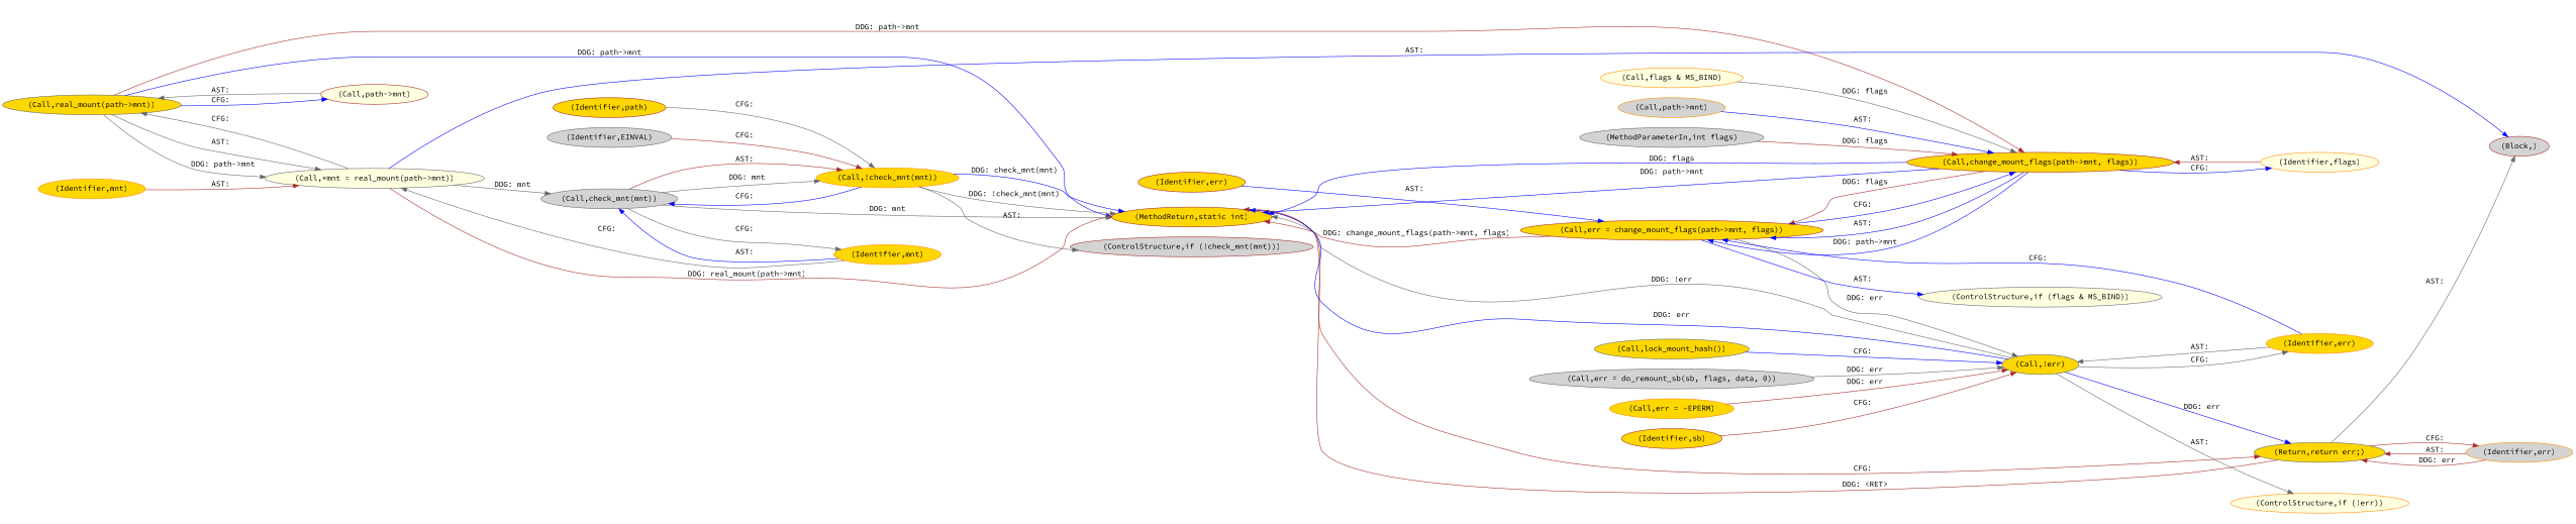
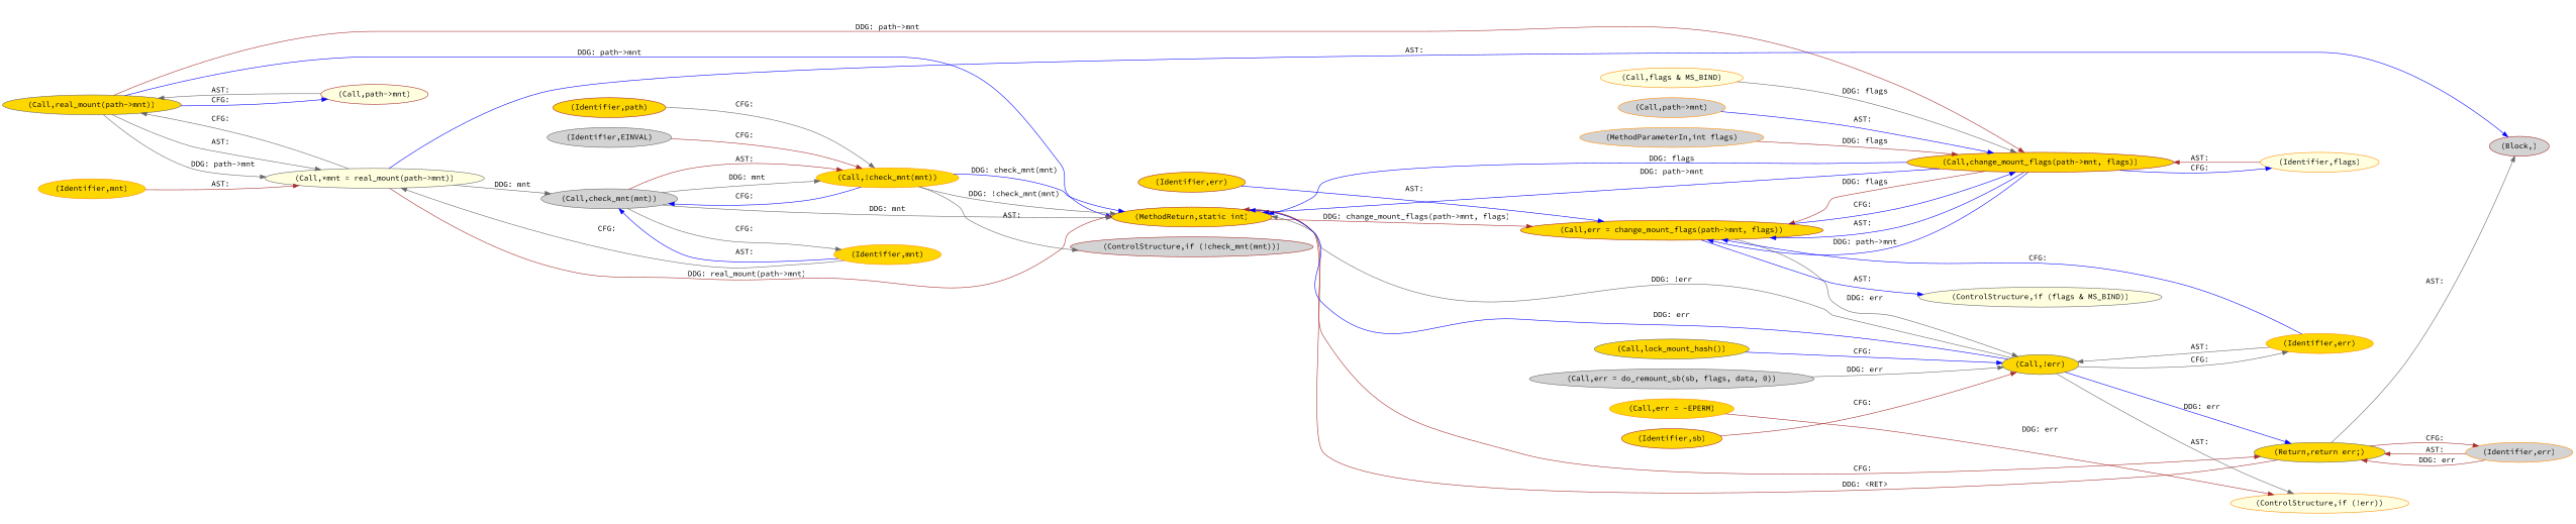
  digraph {
    fontname="Source Code Pro"
    rankdir=LR
    node [color=gray40 fillcolor=gold fontname="Source Code Pro" style=filled]
    edge [color=gray40 fontname="Source Code Pro"]
    n1 [label="(Call,real_mount(path->mnt))"]
    n2 [fillcolor=lightyellow label="(Call,*mnt = real_mount(path->mnt))"]
    n3 [color=brown label="(Call,change_mount_flags(path->mnt, flags))"]
    n4 [color=brown label="(MethodReturn,static int)"]
    n5 [color=brown fillcolor=lightyellow label="(Call,path->mnt)"]
    n6 [fillcolor=lightgrey label="(Call,check_mnt(mnt))"]
    n7 [color=brown fillcolor=lightgrey label="(Block,)"]
    n8 [color=brown label="(Call,err = change_mount_flags(path->mnt, flags))"]
    n9 [color=darkorange fillcolor=lightyellow label="(Identifier,flags)"]
    n10 [label="(Return,return err;)"]
    n11 [color=darkorange label="(Call,!check_mnt(mnt))"]
    n12 [color=darkorange label="(Identifier,mnt)"]
    n13 [color=brown fillcolor=lightgrey label="(ControlStructure,if (!check_mnt(mnt)))"]
    n14 [label="(Call,!err)"]
    n15 [fillcolor=lightyellow label="(ControlStructure,if (flags & MS_BIND))"]
    n16 [color=darkorange label="(Identifier,err)"]
    n17 [color=darkorange fillcolor=lightyellow label="(ControlStructure,if (!err))"]
    n18 [color=darkorange fillcolor=lightgrey label="(Identifier,err)"]
    n19 [color=darkorange fillcolor=lightyellow label="(Call,flags & MS_BIND)"]
    n20 [color=brown label="(Identifier,sb)"]
    n21 [color=darkorange label="(Call,err = -EPERM)"]
    n22 [color=darkorange label="(Identifier,mnt)"]
    n23 [color=brown label="(Identifier,err)"]
    n24 [color=brown label="(Identifier,path)"]
    n25 [fillcolor=lightgrey label="(Call,err = do_remount_sb(sb, flags, data, 0))"]
    n26 [label="(Call,lock_mount_hash())"]
    n27 [color=darkorange fillcolor=lightgrey label="(Call,path->mnt)"]
    n28 [fillcolor=lightgrey label="(Identifier,EINVAL)"]
-   n29 [fillcolor=lightgrey label="(MethodParameterIn,int flags)"]
+   n29 [color=darkorange fillcolor=lightgrey label="(MethodParameterIn,int flags)"]
    n1 -> n2 [label="AST: "]
    n1 -> n2 [label="DDG: path->mnt"]
    n1 -> n3 [color=brown label="DDG: path->mnt"]
    n1 -> n4 [color=blue label="DDG: path->mnt"]
    n1 -> n5 [color=blue label="CFG: "]
    n2 -> n1 [label="CFG: "]
    n2 -> n4 [color=brown label="DDG: real_mount(path->mnt)"]
    n2 -> n6 [label="DDG: mnt"]
    n2 -> n7 [color=blue label="AST: "]
    n3 -> n4 [color=blue label="DDG: flags"]
    n3 -> n4 [color=blue label="DDG: path->mnt"]
    n3 -> n8 [color=blue label="AST: "]
    n3 -> n8 [color=blue label="DDG: path->mnt"]
    n3 -> n8 [color=brown label="DDG: flags"]
    n3 -> n9 [color=blue label="CFG: "]
    n4 -> n10 [color=brown label="CFG: "]
    n5 -> n1 [label="AST: "]
    n6 -> n4 [label="DDG: mnt"]
    n6 -> n11 [color=brown label="AST: "]
    n6 -> n11 [label="DDG: mnt"]
    n6 -> n12 [label="CFG: "]
    n8 -> n3 [color=blue label="CFG: "]
-   n8 -> n4 [color=brown label="DDG: change_mount_flags(path->mnt, flags)"]
+   n4 -> n8 [color=brown label="DDG: change_mount_flags(path->mnt, flags)"]
    n8 -> n14 [label="DDG: err"]
    n8 -> n15 [color=blue label="AST: "]
    n9 -> n3 [color=brown label="AST: "]
    n10 -> n4 [color=brown label="DDG: <RET>"]
    n10 -> n7 [label="AST: "]
    n10 -> n18 [color=brown label="CFG: "]
    n11 -> n4 [label="DDG: !check_mnt(mnt)"]
    n11 -> n4 [color=blue label="DDG: check_mnt(mnt)"]
    n11 -> n6 [color=blue label="CFG: "]
    n11 -> n13 [label="AST: "]
    n12 -> n2 [label="CFG: "]
    n12 -> n6 [color=blue label="AST: "]
    n14 -> n4 [label="DDG: !err"]
    n14 -> n4 [color=blue label="DDG: err"]
    n14 -> n10 [color=blue label="DDG: err"]
    n14 -> n16 [label="CFG: "]
    n14 -> n17 [label="AST: "]
    n16 -> n8 [color=blue label="CFG: "]
    n16 -> n14 [label="AST: "]
    n18 -> n10 [color=brown label="AST: "]
    n18 -> n10 [color=brown label="DDG: err"]
    n19 -> n3 [label="DDG: flags"]
    n20 -> n14 [color=brown label="CFG: "]
-   n21 -> n14 [color=brown label="DDG: err"]
+   n21 -> n17 [color=brown label="DDG: err"]
    n22 -> n2 [color=brown label="AST: "]
    n23 -> n8 [color=blue label="AST: "]
    n24 -> n11 [label="CFG: "]
    n25 -> n14 [label="DDG: err"]
    n26 -> n14 [color=blue label="CFG: "]
    n27 -> n3 [color=blue label="AST: "]
    n28 -> n11 [color=brown label="CFG: "]
    n29 -> n3 [color=brown label="DDG: flags"]
  }
